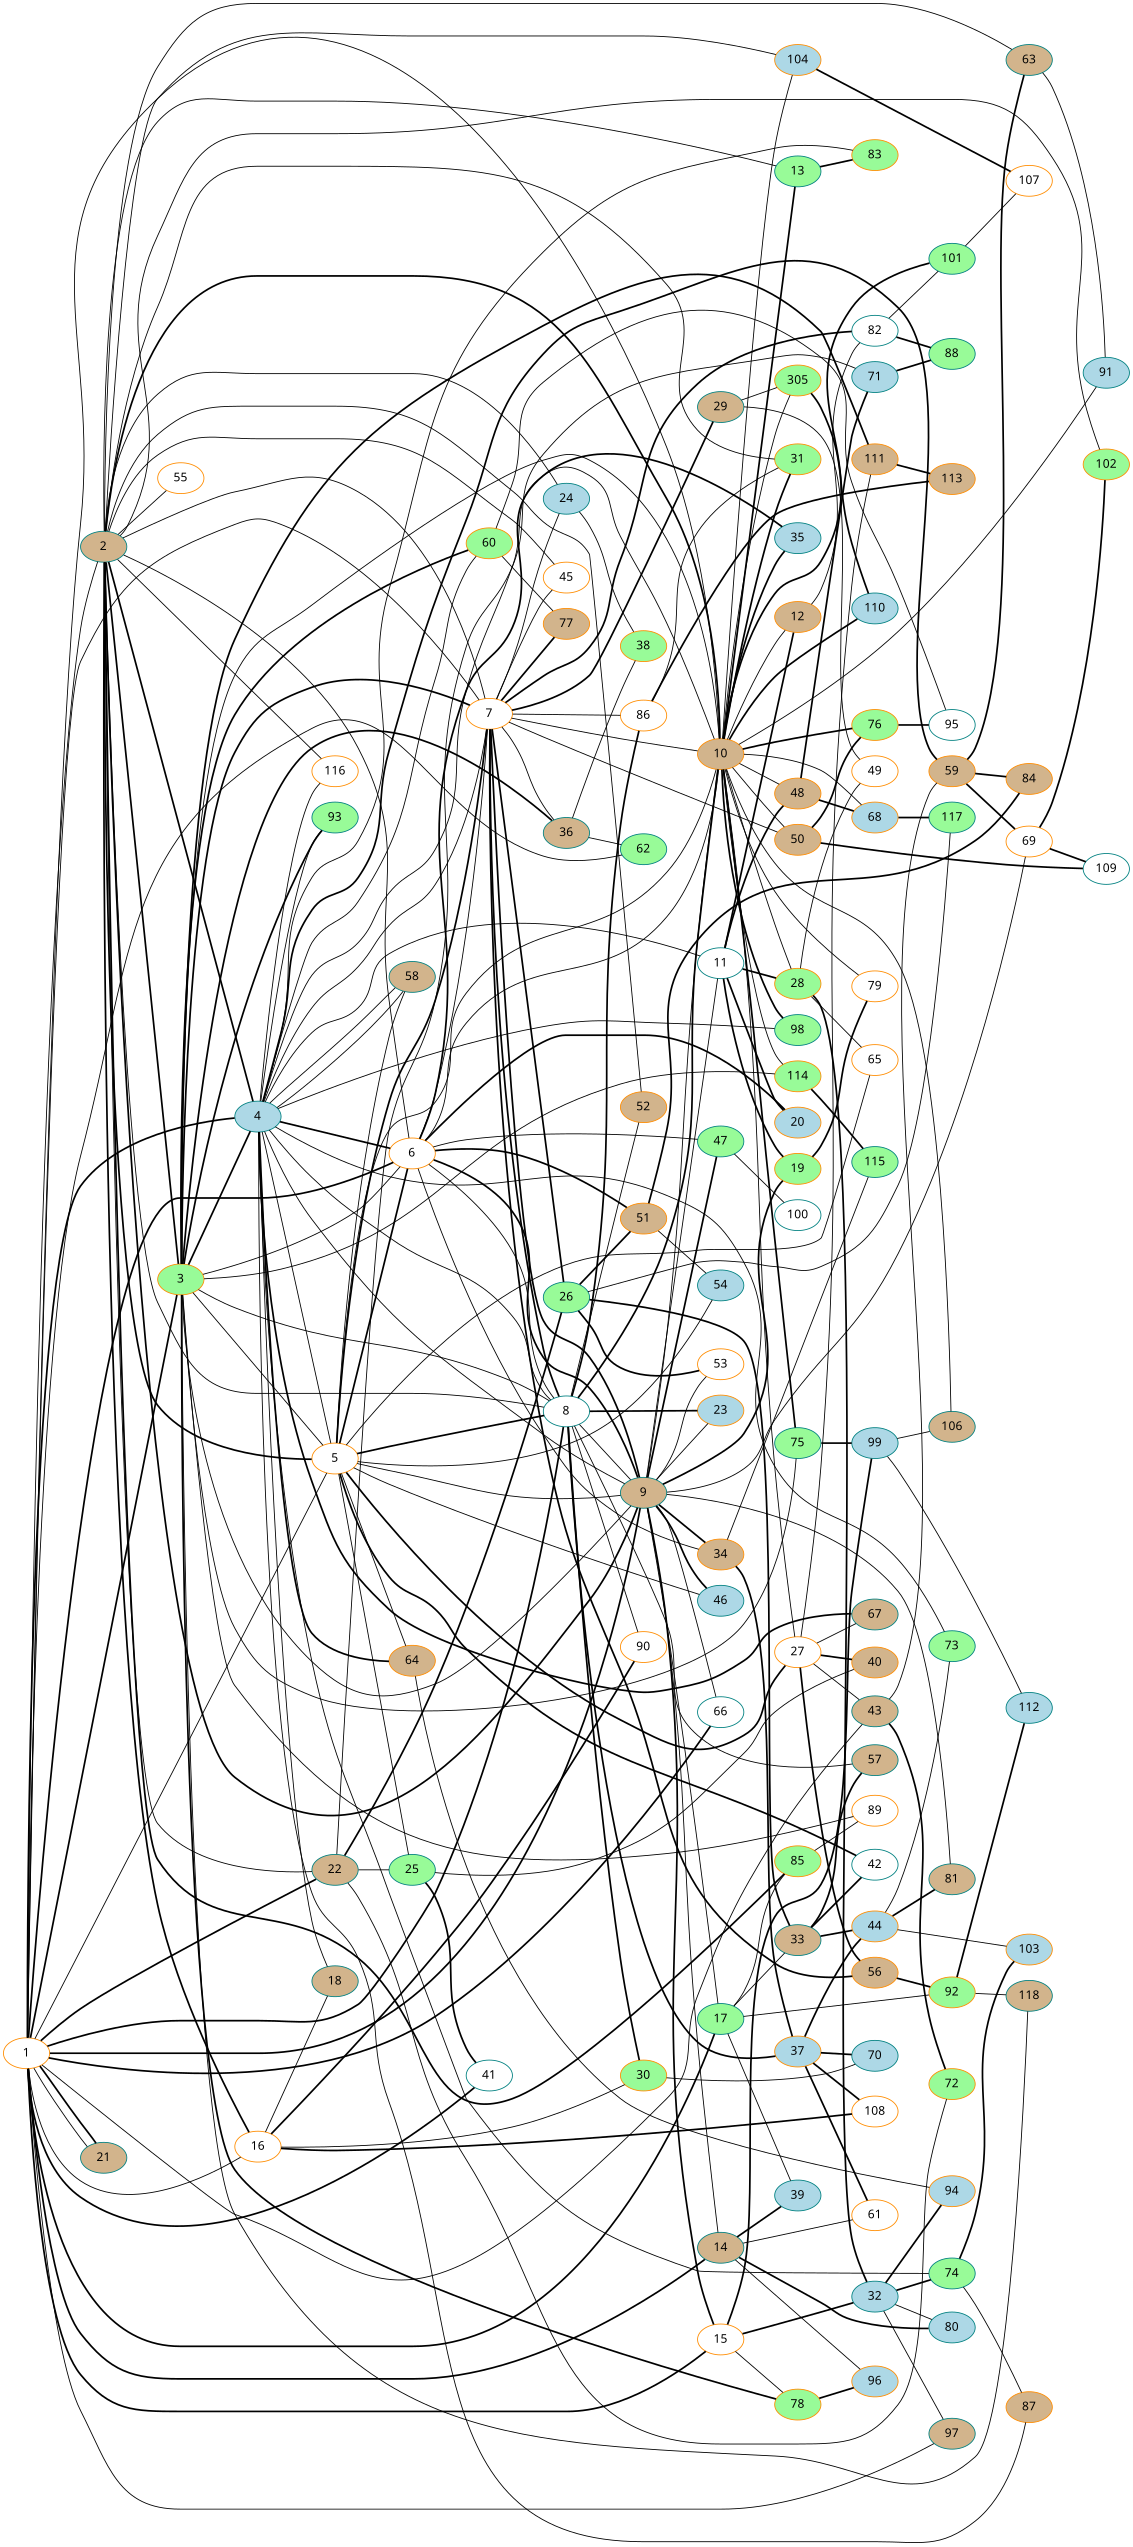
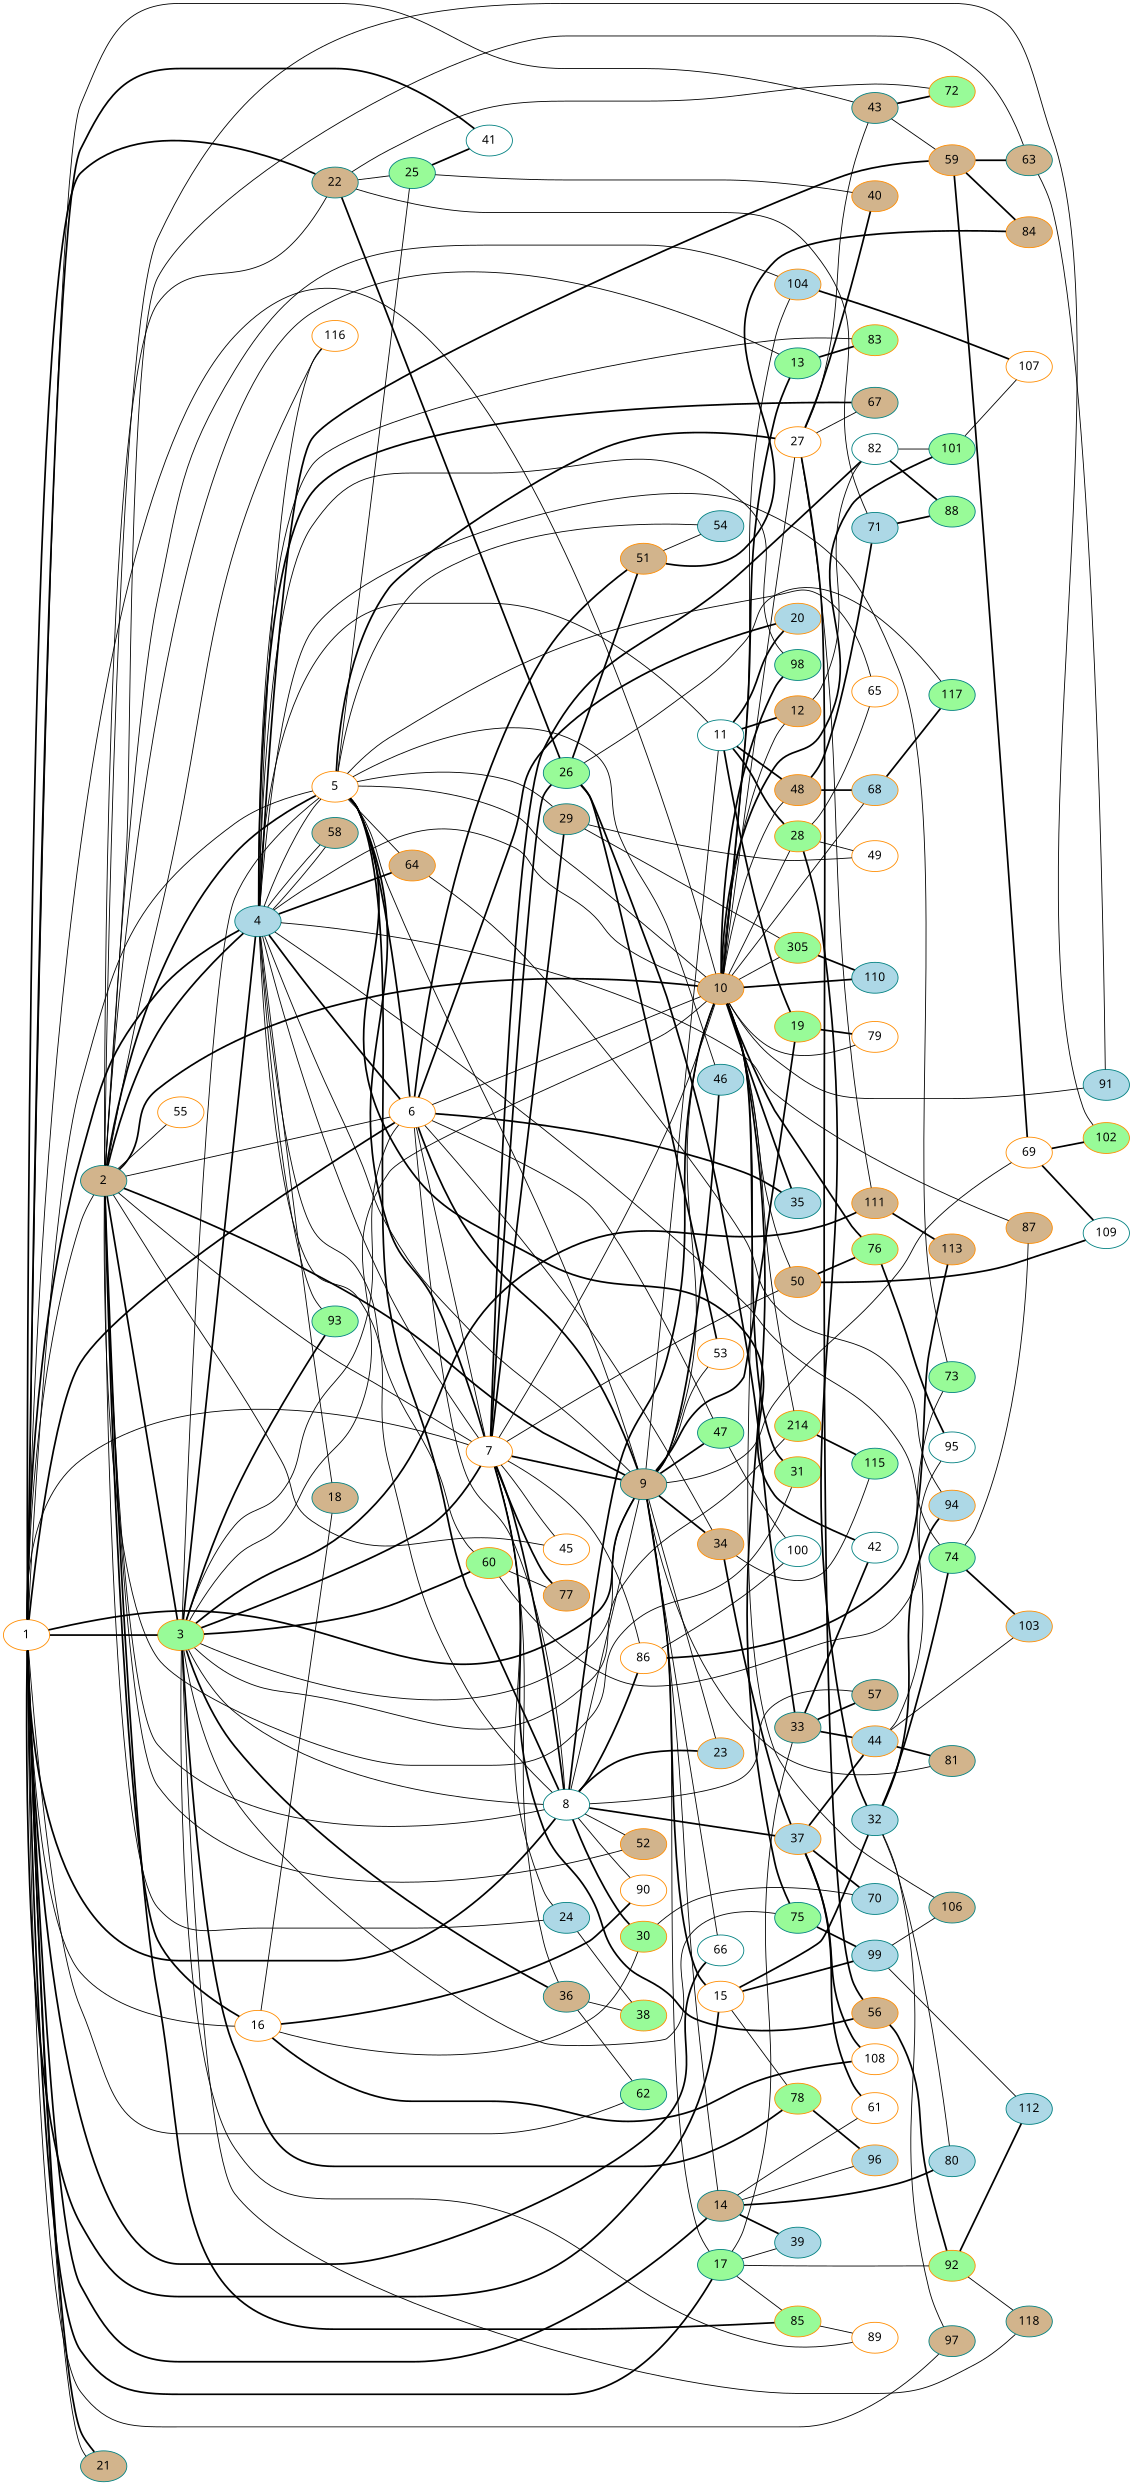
  graph {
    fontname="Noto Sans"
    rankdir=LR
    node [color=darkorange fillcolor=tan fontname="Noto Sans" style=filled]
    edge [fontname="Noto Sans" style=solid]
    1 [fillcolor=white]
    2 [color=teal]
    3 [fillcolor=palegreen]
    4 [color=teal fillcolor=lightblue]
    5 [fillcolor=white]
    6 [fillcolor=white]
    7 [fillcolor=white]
    8 [color=teal fillcolor=white]
    9 [color=teal]
    10
    14 [color=teal]
    15 [fillcolor=white]
    16 [fillcolor=white]
    17 [color=teal fillcolor=palegreen]
    21 [color=teal]
    22 [color=teal]
    41 [color=teal fillcolor=white]
    43 [color=teal]
    62 [color=teal fillcolor=palegreen]
    66 [color=teal fillcolor=white]
    97 [color=teal]
    13 [color=teal fillcolor=palegreen]
    24 [color=teal fillcolor=lightblue]
    31 [fillcolor=palegreen]
    45 [fillcolor=white]
    52
    55 [fillcolor=white]
    63 [color=teal]
    85 [fillcolor=palegreen]
    102 [fillcolor=palegreen]
    104 [fillcolor=lightblue]
    116 [fillcolor=white]
    36 [color=teal]
    60 [fillcolor=palegreen]
    75 [color=teal fillcolor=palegreen]
    78 [fillcolor=palegreen]
    89 [fillcolor=white]
    93 [color=teal fillcolor=palegreen]
    111
-   114 [fillcolor=palegreen]
+   114 [fillcolor=palegreen label=214]
    118 [color=teal]
    11 [color=teal fillcolor=white]
    18 [color=teal]
    58 [color=teal]
    59
    64
    67 [color=teal]
    73 [color=teal fillcolor=palegreen]
    74 [color=teal fillcolor=palegreen]
    83 [fillcolor=palegreen]
    87
    98 [color=teal fillcolor=palegreen]
    25 [color=teal fillcolor=palegreen]
    27 [fillcolor=white]
    29 [color=teal]
    42 [color=teal fillcolor=white]
    46 [color=teal fillcolor=lightblue]
    54 [color=teal fillcolor=lightblue]
    65 [fillcolor=white]
    20 [fillcolor=lightblue]
    34
    35 [color=teal fillcolor=lightblue]
    47 [color=teal fillcolor=palegreen]
    51
    26 [color=teal fillcolor=palegreen]
    50
    56
    77
    82 [color=teal fillcolor=white]
    86 [fillcolor=white]
    23 [fillcolor=lightblue]
    30 [fillcolor=palegreen]
    37 [fillcolor=lightblue]
    57 [color=teal]
    90 [fillcolor=white]
    19 [fillcolor=palegreen]
    53 [fillcolor=white]
    69 [fillcolor=white]
    81 [color=teal]
    12
    28 [fillcolor=palegreen]
    48
    68 [fillcolor=lightblue]
    76 [fillcolor=palegreen]
    79 [fillcolor=white]
    91 [color=teal fillcolor=lightblue]
    101 [color=teal fillcolor=palegreen]
    n88 [fillcolor=palegreen label=305]
    106 [color=teal]
    110 [color=teal fillcolor=lightblue]
    39 [color=teal fillcolor=lightblue]
    61 [fillcolor=white]
    80 [color=teal fillcolor=lightblue]
    96 [fillcolor=lightblue]
    32 [color=teal fillcolor=lightblue]
    99 [color=teal fillcolor=lightblue]
    108 [fillcolor=white]
    33 [color=teal]
    92 [fillcolor=palegreen]
    71 [color=teal fillcolor=lightblue]
    72 [fillcolor=palegreen]
    38 [fillcolor=palegreen]
    107 [fillcolor=white]
    95 [color=teal fillcolor=white]
    113
    115 [color=teal fillcolor=palegreen]
    84
    94 [fillcolor=lightblue]
    103 [fillcolor=lightblue]
    40
    49 [fillcolor=white]
    100 [color=teal fillcolor=white]
    117 [color=teal fillcolor=palegreen]
    109 [color=teal fillcolor=white]
    88 [color=teal fillcolor=palegreen]
    70 [color=teal fillcolor=lightblue]
    44 [fillcolor=lightblue]
    112 [color=teal fillcolor=lightblue]
    1 -- 2
    1 -- 3 [style=bold]
    1 -- 4 [style=bold]
    1 -- 5
    1 -- 6 [style=bold]
    1 -- 7
    1 -- 8 [style=bold]
    1 -- 9 [style=bold]
    1 -- 10
    1 -- 14 [style=bold]
    1 -- 15 [style=bold]
    1 -- 16
    1 -- 17 [style=bold]
    1 -- 21
    1 -- 21 [style=bold]
    1 -- 22 [style=bold]
    1 -- 41 [style=bold]
    1 -- 43
    1 -- 62
    1 -- 66 [style=bold]
    1 -- 97
    2 -- 3 [style=bold]
    2 -- 4 [style=bold]
    2 -- 5 [style=bold]
    2 -- 6
    2 -- 7
    2 -- 8
    2 -- 9 [style=bold]
    2 -- 10 [style=bold]
    2 -- 16 [style=bold]
    2 -- 22
    2 -- 13
    2 -- 24
    2 -- 31
    2 -- 45
    2 -- 52
    2 -- 55
    2 -- 63
    2 -- 85 [style=bold]
    2 -- 102
    2 -- 104
    2 -- 116
    3 -- 4 [style=bold]
    3 -- 5
    3 -- 6
    3 -- 7 [style=bold]
    3 -- 8
    3 -- 9
    3 -- 10
    3 -- 36 [style=bold]
    3 -- 60 [style=bold]
    3 -- 75
    3 -- 78 [style=bold]
    3 -- 89
    3 -- 93 [style=bold]
    3 -- 111 [style=bold]
    3 -- 114
    3 -- 118
    4 -- 5
    4 -- 6 [style=bold]
    4 -- 7
    4 -- 8
    4 -- 9
    4 -- 10
    4 -- 116
    4 -- 60
    4 -- 93
    4 -- 11
    4 -- 18
    4 -- 58
    4 -- 58
    4 -- 59 [style=bold]
    4 -- 64 [style=bold]
    4 -- 67 [style=bold]
    4 -- 73
    4 -- 74
    4 -- 83
    4 -- 87
    4 -- 98
    5 -- 6 [style=bold]
    5 -- 7 [style=bold]
    5 -- 8 [style=bold]
    5 -- 9
    5 -- 10
    5 -- 64
    5 -- 25
    5 -- 27 [style=bold]
-   5 -- 58
+   5 -- 29
    5 -- 42 [style=bold]
    5 -- 46
    5 -- 54
    5 -- 65
    6 -- 7
    6 -- 8
    6 -- 9 [style=bold]
    6 -- 10
    6 -- 20 [style=bold]
    6 -- 34
    6 -- 35 [style=bold]
    6 -- 47
    6 -- 51 [style=bold]
    7 -- 8 [style=bold]
    7 -- 9 [style=bold]
    7 -- 10
    7 -- 24
    7 -- 45
    7 -- 36
    7 -- 29 [style=bold]
    7 -- 26 [style=bold]
    7 -- 50
    7 -- 56 [style=bold]
    7 -- 77 [style=bold]
    7 -- 82 [style=bold]
    7 -- 86
    8 -- 9
    8 -- 10 [style=bold]
    8 -- 52
    8 -- 86 [style=bold]
    8 -- 23 [style=bold]
    8 -- 30 [style=bold]
    8 -- 37 [style=bold]
    8 -- 57
    8 -- 90
    9 -- 10
    9 -- 14
    9 -- 15 [style=bold]
    9 -- 17
    9 -- 66
    9 -- 11
    9 -- 46 [style=bold]
    9 -- 34 [style=bold]
    9 -- 47 [style=bold]
    9 -- 23
    9 -- 19 [style=bold]
    9 -- 53
    9 -- 69
    9 -- 81
    10 -- 13 [style=bold]
    10 -- 31 [style=bold]
    10 -- 104
    10 -- 75 [style=bold]
    10 -- 114
    10 -- 98 [style=bold]
    10 -- 27
    10 -- 35 [style=bold]
    10 -- 50
    10 -- 12
    10 -- 28
    10 -- 48
    10 -- 68
    10 -- 76 [style=bold]
    10 -- 79
    10 -- 91
    10 -- 101 [style=bold]
    10 -- n88
    10 -- 106
    10 -- 110 [style=bold]
    14 -- 39 [style=bold]
    14 -- 61
    14 -- 80 [style=bold]
    14 -- 96
    15 -- 78
    15 -- 32 [style=bold]
    15 -- 99 [style=bold]
    16 -- 18
    16 -- 30
    16 -- 90 [style=bold]
    16 -- 108 [style=bold]
    17 -- 85
    17 -- 39
    17 -- 33
    17 -- 92
    22 -- 25
    22 -- 26 [style=bold]
    22 -- 71
    22 -- 72
    43 -- 59
    43 -- 72 [style=bold]
    13 -- 83 [style=bold]
    24 -- 38
    63 -- 91
    85 -- 89
    104 -- 107 [style=bold]
    36 -- 62
    36 -- 38
    60 -- 77
    60 -- 95
    75 -- 99 [style=bold]
    78 -- 96 [style=bold]
    111 -- 113 [style=bold]
    114 -- 115 [style=bold]
    11 -- 20 [style=bold]
    11 -- 19 [style=bold]
    11 -- 12 [style=bold]
    11 -- 28 [style=bold]
    11 -- 48 [style=bold]
    59 -- 63 [style=bold]
    59 -- 69 [style=bold]
    59 -- 84 [style=bold]
    64 -- 94
    74 -- 87
    74 -- 103 [style=bold]
    25 -- 41 [style=bold]
    25 -- 40
    27 -- 43
    27 -- 111
    27 -- 67
    27 -- 56 [style=bold]
    27 -- 40 [style=bold]
    29 -- n88
    29 -- 49
    34 -- 37 [style=bold]
    34 -- 115
    47 -- 100
    51 -- 54
    51 -- 84 [style=bold]
    26 -- 51 [style=bold]
    26 -- 53 [style=bold]
    26 -- 33 [style=bold]
    26 -- 117
    50 -- 76 [style=bold]
    50 -- 109 [style=bold]
    56 -- 92 [style=bold]
    82 -- 101
    82 -- 88 [style=bold]
    86 -- 113 [style=bold]
-   86 -- 31
+   86 -- 100
    30 -- 70
    37 -- 61 [style=bold]
    37 -- 108 [style=bold]
    37 -- 70 [style=bold]
    37 -- 44 [style=bold]
    19 -- 79 [style=bold]
    69 -- 102 [style=bold]
    69 -- 109 [style=bold]
    12 -- 82
    28 -- 65
    28 -- 32 [style=bold]
    28 -- 49
    48 -- 68 [style=bold]
    48 -- 71 [style=bold]
    68 -- 117 [style=bold]
    76 -- 95 [style=bold]
    101 -- 107
    n88 -- 110 [style=bold]
    32 -- 97
    32 -- 74 [style=bold]
    32 -- 80
    32 -- 94 [style=bold]
    99 -- 106
    99 -- 112
    33 -- 42 [style=bold]
    33 -- 57 [style=bold]
    33 -- 44 [style=bold]
    92 -- 118
    92 -- 112 [style=bold]
    71 -- 88 [style=bold]
    44 -- 73
    44 -- 81 [style=bold]
    44 -- 103
  }
